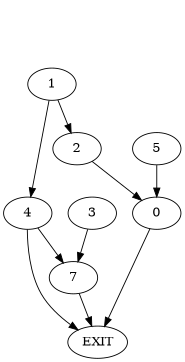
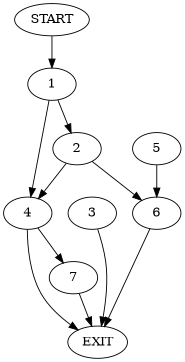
  digraph {
+   n1 [label=START]
    1
    2
    4
    5
-   6 [label=0]
+   6
    n7 [label=EXIT]
    3
    7
+   n1 -> 1
    1 -> 2
    1 -> 4
+   2 -> 4
    2 -> 6
    4 -> n7
    4 -> 7
    5 -> 6
    6 -> n7
-   3 -> 7
+   3 -> n7
    7 -> n7
  }
